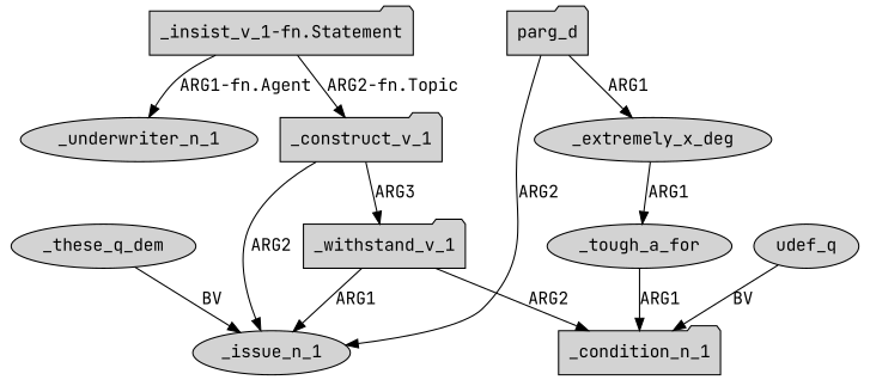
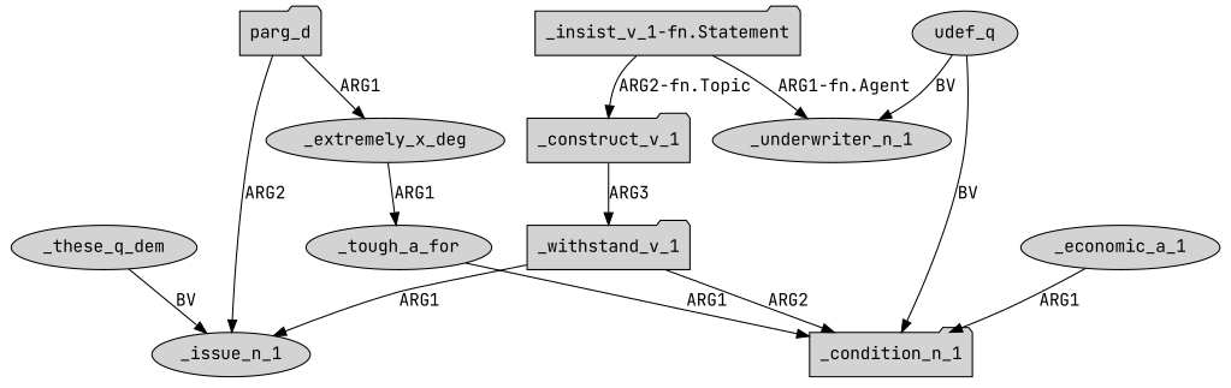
  digraph {
    fontname="JetBrains Mono"
    node [fontname="JetBrains Mono" shape=ellipse style=filled]
    edge [fontname="JetBrains Mono"]
    _extremely_x_deg
    _tough_a_for
    _condition_n_1 [shape=folder]
    _construct_v_1 [shape=folder]
    _issue_n_1
    _withstand_v_1 [shape=folder]
    parg_d [shape=folder]
+   _economic_a_1
    _these_q_dem
    udef_q
    _underwriter_n_1
    "_insist_v_1-fn.Statement" [shape=folder]
    _extremely_x_deg -> _tough_a_for [label=ARG1]
    _tough_a_for -> _condition_n_1 [label=ARG1]
-   _construct_v_1 -> _issue_n_1 [label=ARG2]
    _construct_v_1 -> _withstand_v_1 [label=ARG3]
    _withstand_v_1 -> _condition_n_1 [label=ARG2]
    _withstand_v_1 -> _issue_n_1 [label=ARG1]
    parg_d -> _extremely_x_deg [label=ARG1]
    parg_d -> _issue_n_1 [label=ARG2]
+   _economic_a_1 -> _condition_n_1 [label=ARG1]
    _these_q_dem -> _issue_n_1 [label=BV]
    udef_q -> _condition_n_1 [label=BV]
+   udef_q -> _underwriter_n_1 [label=BV]
    "_insist_v_1-fn.Statement" -> _construct_v_1 [label="ARG2-fn.Topic"]
    "_insist_v_1-fn.Statement" -> _underwriter_n_1 [label="ARG1-fn.Agent"]
  }
